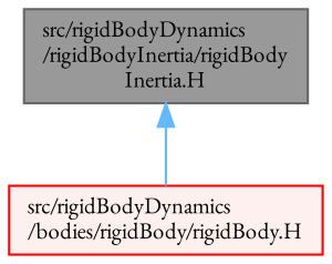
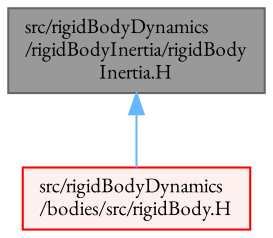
  digraph {
    fontname="EB Garamond"
    node [fontname="EB Garamond" fontsize=10 shape=box style=filled]
    n1 [color=gray40 fillcolor=grey60 fontcolor=black height=0.2 label="src/rigidBodyDynamics\l/rigidBodyInertia/rigidBody\lInertia.H" width=0.4]
-   n2 [color=red fillcolor="#FFF0F0" height=0.2 label="src/rigidBodyDynamics\l/bodies/rigidBody/rigidBody.H" width=0.4]
+   n2 [color=red fillcolor="#FFF0F0" height=0.2 label="src/rigidBodyDynamics\l/bodies/src/rigidBody.H" width=0.4]
    n1 -> n2 [color=steelblue1 dir=back fontname="EB Garamond" fontsize=10 labelfontname=Helvetica labelfontsize=10 style=solid]
  }
